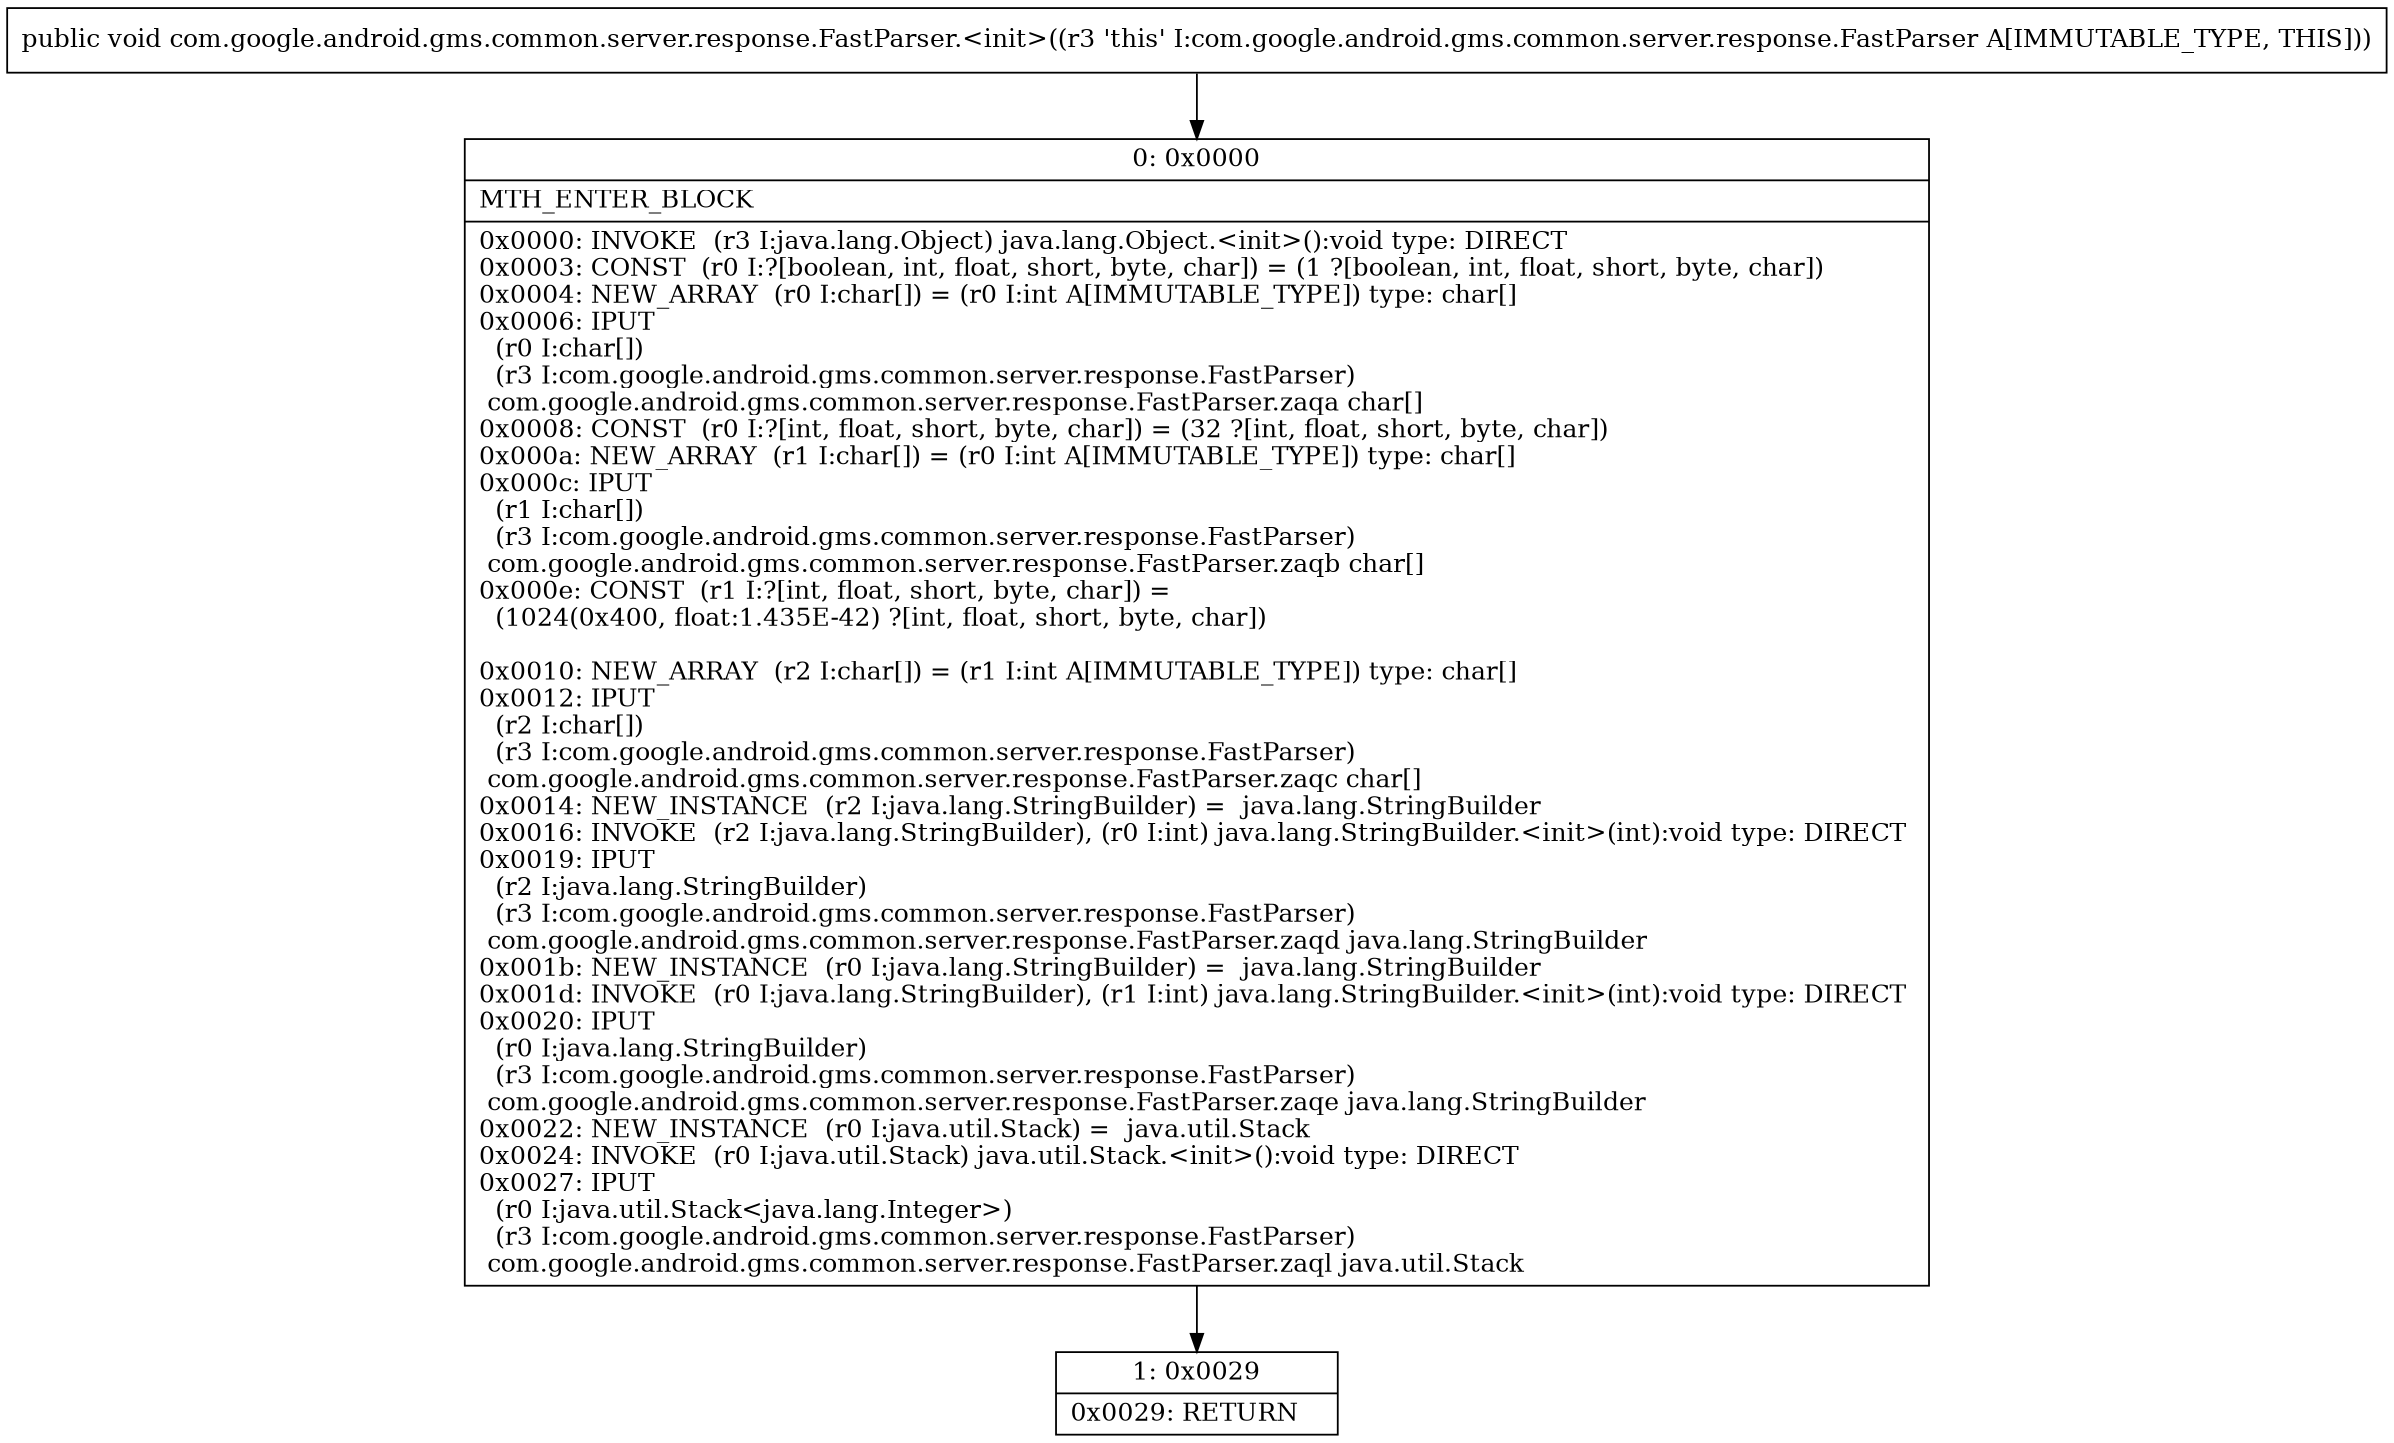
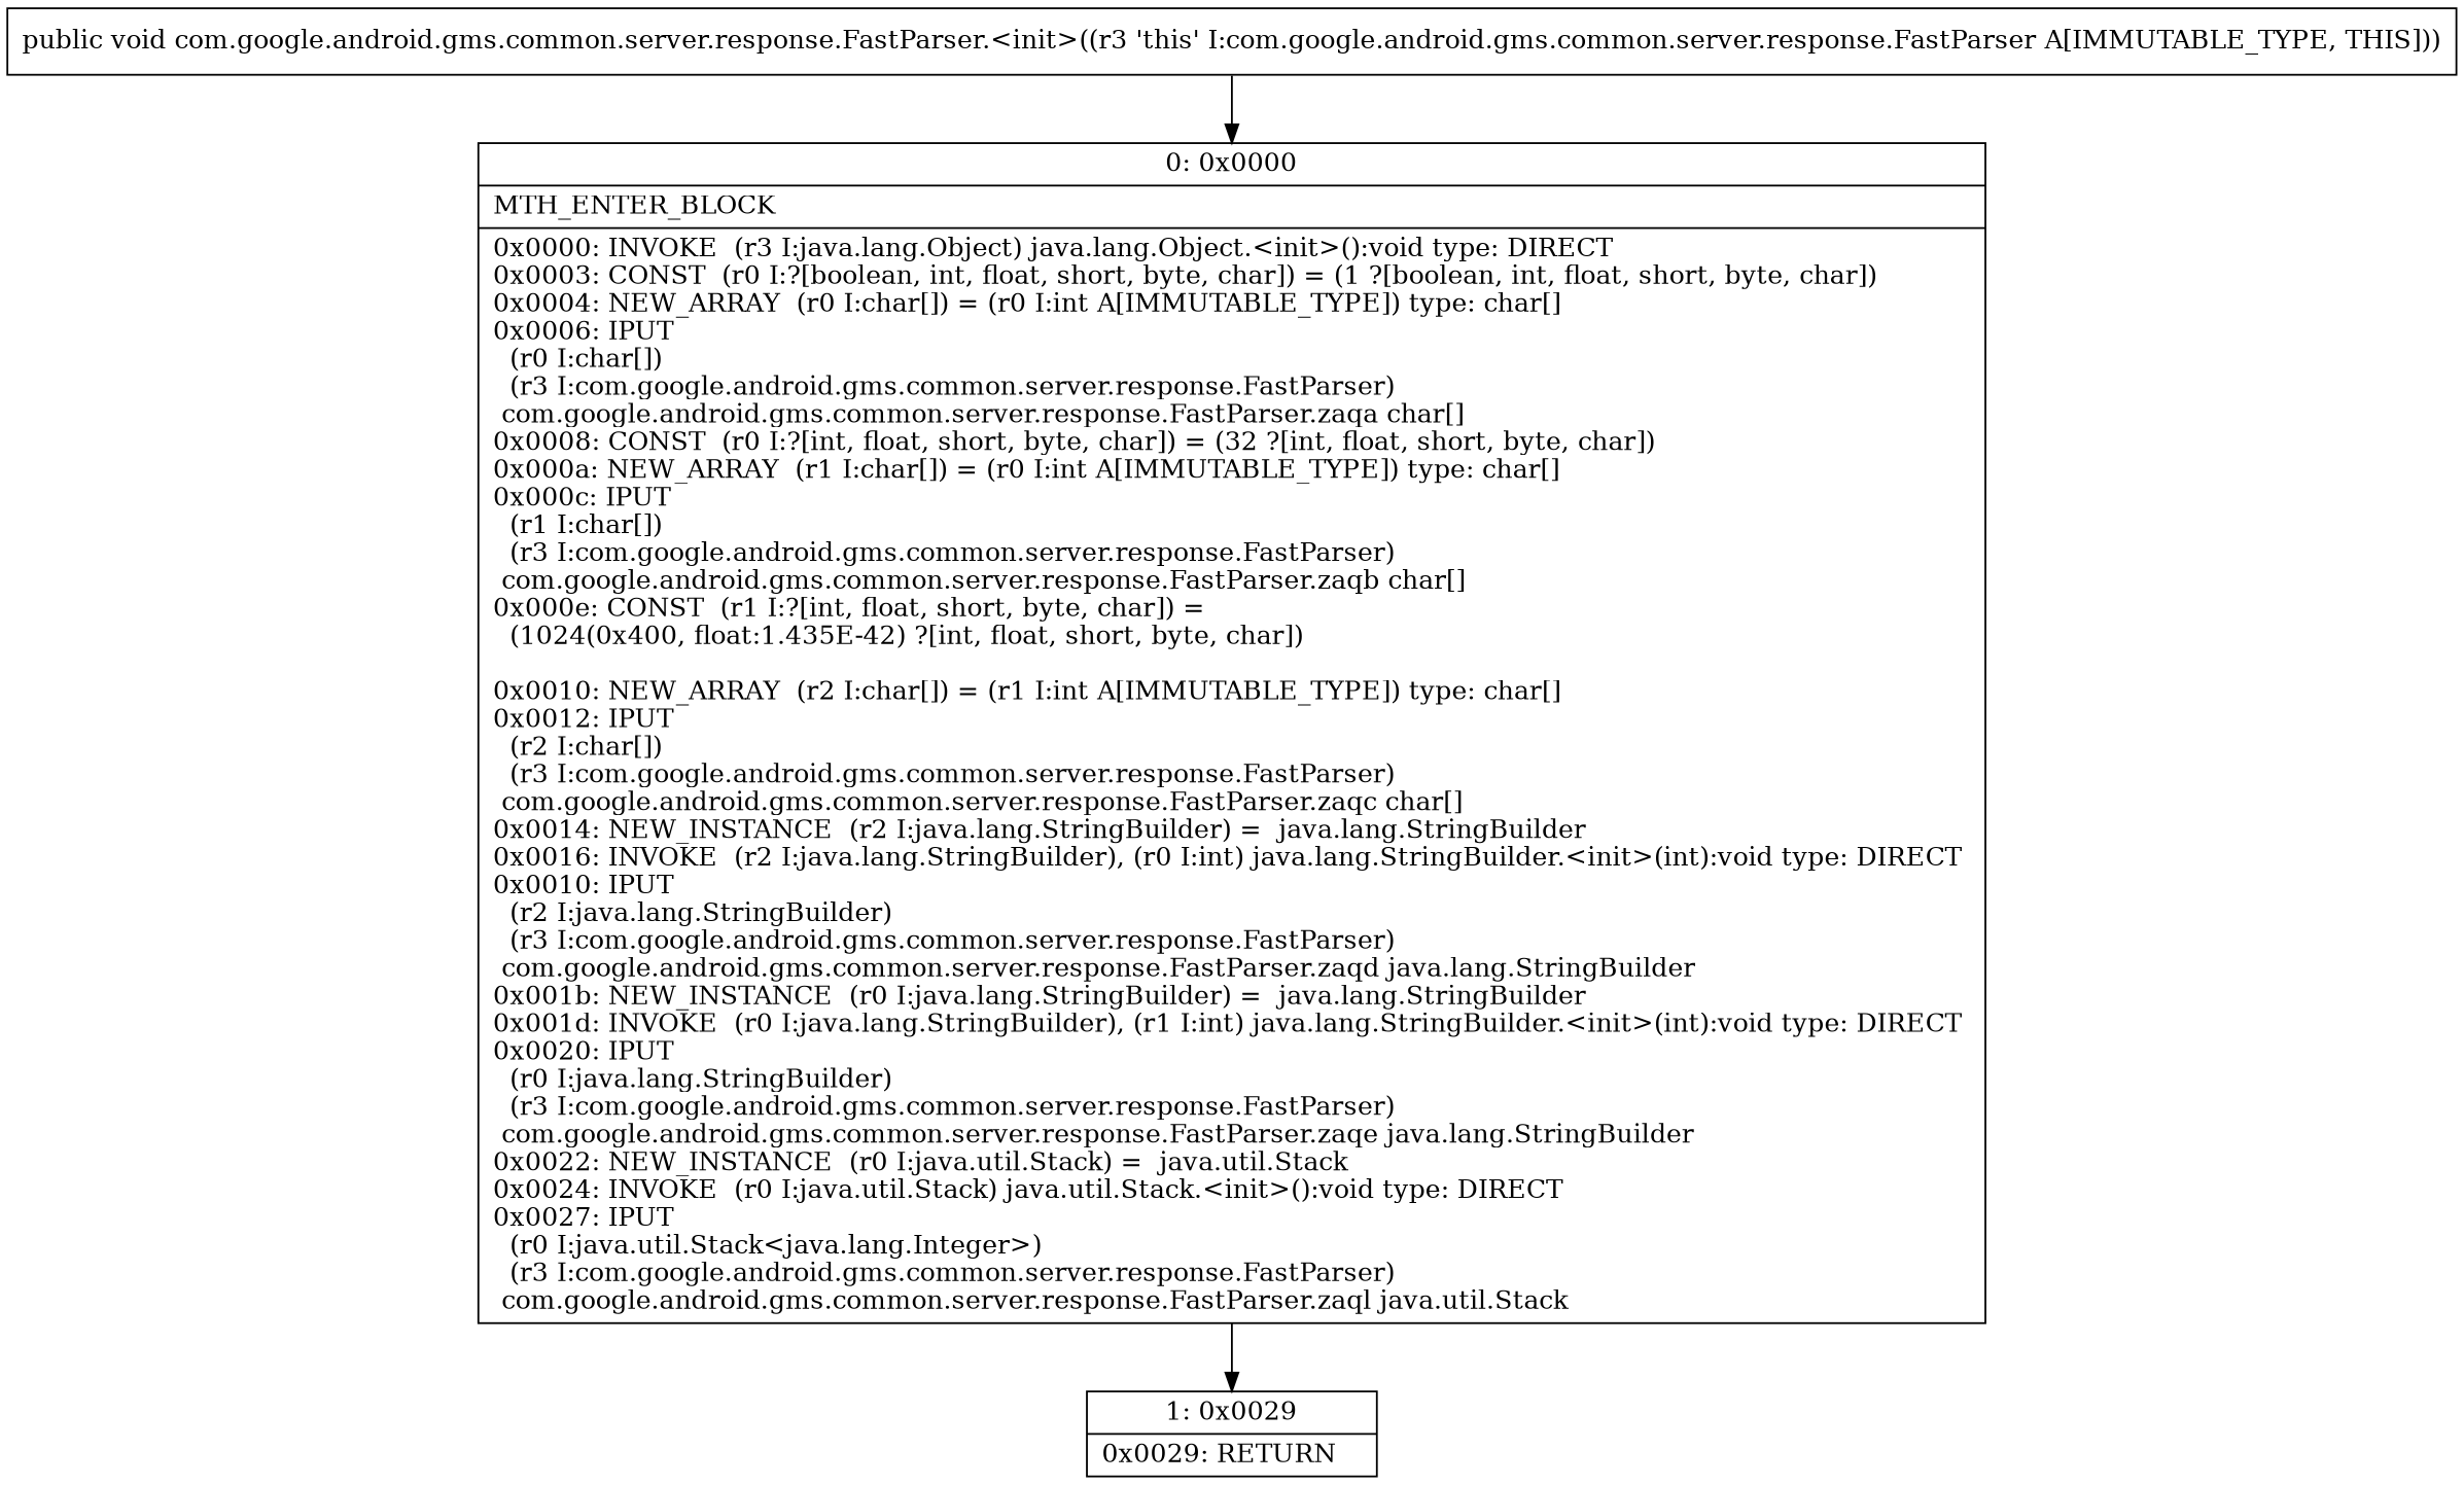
  digraph {
    node [shape=record]
-   n1 [label="{0\:\ 0x0000|MTH_ENTER_BLOCK\l|0x0000: INVOKE  (r3 I:java.lang.Object) java.lang.Object.\<init\>():void type: DIRECT \l0x0003: CONST  (r0 I:?[boolean, int, float, short, byte, char]) = (1 ?[boolean, int, float, short, byte, char]) \l0x0004: NEW_ARRAY  (r0 I:char[]) = (r0 I:int A[IMMUTABLE_TYPE]) type: char[] \l0x0006: IPUT  \l  (r0 I:char[])\l  (r3 I:com.google.android.gms.common.server.response.FastParser)\l com.google.android.gms.common.server.response.FastParser.zaqa char[] \l0x0008: CONST  (r0 I:?[int, float, short, byte, char]) = (32 ?[int, float, short, byte, char]) \l0x000a: NEW_ARRAY  (r1 I:char[]) = (r0 I:int A[IMMUTABLE_TYPE]) type: char[] \l0x000c: IPUT  \l  (r1 I:char[])\l  (r3 I:com.google.android.gms.common.server.response.FastParser)\l com.google.android.gms.common.server.response.FastParser.zaqb char[] \l0x000e: CONST  (r1 I:?[int, float, short, byte, char]) = \l  (1024(0x400, float:1.435E\-42) ?[int, float, short, byte, char])\l \l0x0010: NEW_ARRAY  (r2 I:char[]) = (r1 I:int A[IMMUTABLE_TYPE]) type: char[] \l0x0012: IPUT  \l  (r2 I:char[])\l  (r3 I:com.google.android.gms.common.server.response.FastParser)\l com.google.android.gms.common.server.response.FastParser.zaqc char[] \l0x0014: NEW_INSTANCE  (r2 I:java.lang.StringBuilder) =  java.lang.StringBuilder \l0x0016: INVOKE  (r2 I:java.lang.StringBuilder), (r0 I:int) java.lang.StringBuilder.\<init\>(int):void type: DIRECT \l0x0019: IPUT  \l  (r2 I:java.lang.StringBuilder)\l  (r3 I:com.google.android.gms.common.server.response.FastParser)\l com.google.android.gms.common.server.response.FastParser.zaqd java.lang.StringBuilder \l0x001b: NEW_INSTANCE  (r0 I:java.lang.StringBuilder) =  java.lang.StringBuilder \l0x001d: INVOKE  (r0 I:java.lang.StringBuilder), (r1 I:int) java.lang.StringBuilder.\<init\>(int):void type: DIRECT \l0x0020: IPUT  \l  (r0 I:java.lang.StringBuilder)\l  (r3 I:com.google.android.gms.common.server.response.FastParser)\l com.google.android.gms.common.server.response.FastParser.zaqe java.lang.StringBuilder \l0x0022: NEW_INSTANCE  (r0 I:java.util.Stack) =  java.util.Stack \l0x0024: INVOKE  (r0 I:java.util.Stack) java.util.Stack.\<init\>():void type: DIRECT \l0x0027: IPUT  \l  (r0 I:java.util.Stack\<java.lang.Integer\>)\l  (r3 I:com.google.android.gms.common.server.response.FastParser)\l com.google.android.gms.common.server.response.FastParser.zaql java.util.Stack \l}"]
+   n1 [label="{0\:\ 0x0000|MTH_ENTER_BLOCK\l|0x0000: INVOKE  (r3 I:java.lang.Object) java.lang.Object.\<init\>():void type: DIRECT \l0x0003: CONST  (r0 I:?[boolean, int, float, short, byte, char]) = (1 ?[boolean, int, float, short, byte, char]) \l0x0004: NEW_ARRAY  (r0 I:char[]) = (r0 I:int A[IMMUTABLE_TYPE]) type: char[] \l0x0006: IPUT  \l  (r0 I:char[])\l  (r3 I:com.google.android.gms.common.server.response.FastParser)\l com.google.android.gms.common.server.response.FastParser.zaqa char[] \l0x0008: CONST  (r0 I:?[int, float, short, byte, char]) = (32 ?[int, float, short, byte, char]) \l0x000a: NEW_ARRAY  (r1 I:char[]) = (r0 I:int A[IMMUTABLE_TYPE]) type: char[] \l0x000c: IPUT  \l  (r1 I:char[])\l  (r3 I:com.google.android.gms.common.server.response.FastParser)\l com.google.android.gms.common.server.response.FastParser.zaqb char[] \l0x000e: CONST  (r1 I:?[int, float, short, byte, char]) = \l  (1024(0x400, float:1.435E\-42) ?[int, float, short, byte, char])\l \l0x0010: NEW_ARRAY  (r2 I:char[]) = (r1 I:int A[IMMUTABLE_TYPE]) type: char[] \l0x0012: IPUT  \l  (r2 I:char[])\l  (r3 I:com.google.android.gms.common.server.response.FastParser)\l com.google.android.gms.common.server.response.FastParser.zaqc char[] \l0x0014: NEW_INSTANCE  (r2 I:java.lang.StringBuilder) =  java.lang.StringBuilder \l0x0016: INVOKE  (r2 I:java.lang.StringBuilder), (r0 I:int) java.lang.StringBuilder.\<init\>(int):void type: DIRECT \l0x0010: IPUT  \l  (r2 I:java.lang.StringBuilder)\l  (r3 I:com.google.android.gms.common.server.response.FastParser)\l com.google.android.gms.common.server.response.FastParser.zaqd java.lang.StringBuilder \l0x001b: NEW_INSTANCE  (r0 I:java.lang.StringBuilder) =  java.lang.StringBuilder \l0x001d: INVOKE  (r0 I:java.lang.StringBuilder), (r1 I:int) java.lang.StringBuilder.\<init\>(int):void type: DIRECT \l0x0020: IPUT  \l  (r0 I:java.lang.StringBuilder)\l  (r3 I:com.google.android.gms.common.server.response.FastParser)\l com.google.android.gms.common.server.response.FastParser.zaqe java.lang.StringBuilder \l0x0022: NEW_INSTANCE  (r0 I:java.util.Stack) =  java.util.Stack \l0x0024: INVOKE  (r0 I:java.util.Stack) java.util.Stack.\<init\>():void type: DIRECT \l0x0027: IPUT  \l  (r0 I:java.util.Stack\<java.lang.Integer\>)\l  (r3 I:com.google.android.gms.common.server.response.FastParser)\l com.google.android.gms.common.server.response.FastParser.zaql java.util.Stack \l}"]
    n2 [label="{1\:\ 0x0029|0x0029: RETURN   \l}"]
    n3 [label="{public void com.google.android.gms.common.server.response.FastParser.\<init\>((r3 'this' I:com.google.android.gms.common.server.response.FastParser A[IMMUTABLE_TYPE, THIS])) }"]
    n1 -> n2
    n3 -> n1
  }
